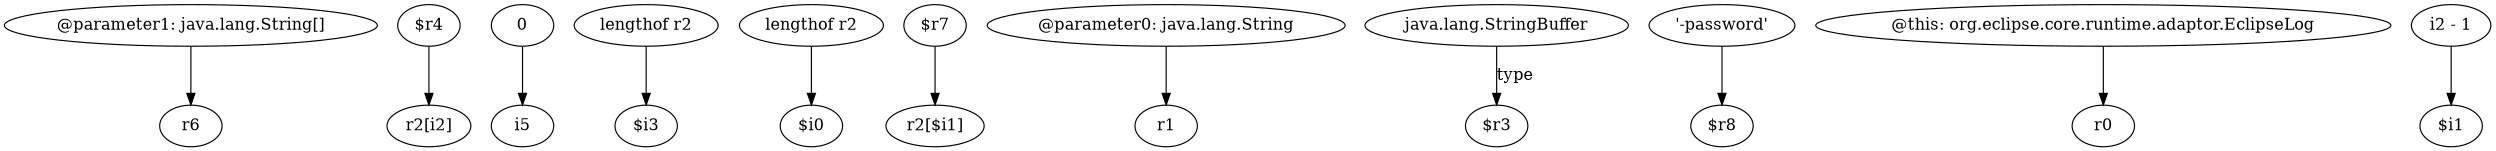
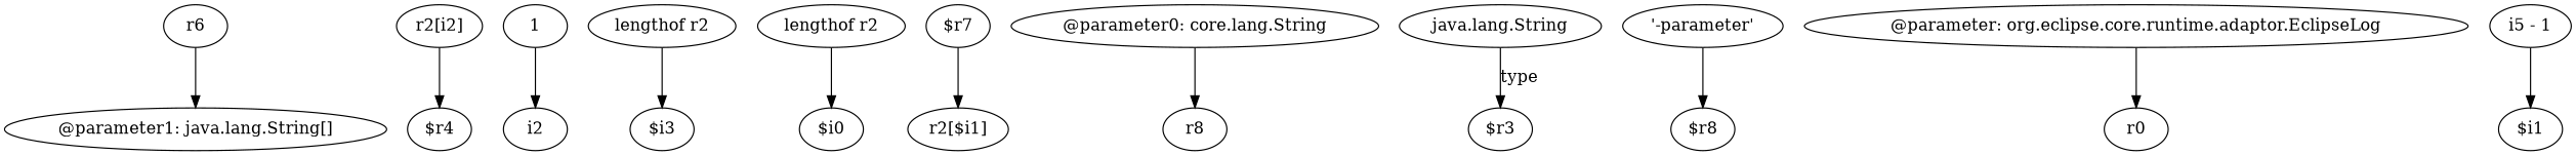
  digraph {
    n1 [label="@parameter1: java.lang.String[]"]
    n2 [label=r6]
    n3 [label="r2[i2]"]
    n4 [label="$r4"]
-   n5 [label=0]
-   n6 [label=i5]
+   n5 [label=1]
+   n6 [label=i2]
    n7 [label="lengthof r2"]
    n8 [label="$i3"]
    n9 [label="lengthof r2"]
    n10 [label="$i0"]
    n11 [label="r2[$i1]"]
    n12 [label="$r7"]
-   n13 [label="@parameter0: java.lang.String"]
-   n14 [label=r1]
-   n15 [label="java.lang.StringBuffer"]
+   n13 [label="@parameter0: core.lang.String"]
+   n14 [label=r8]
+   n15 [label="java.lang.String"]
    n16 [label="$r3"]
-   n17 [label="'-password'"]
+   n17 [label="'-parameter'"]
    n18 [label="$r8"]
-   n19 [label="@this: org.eclipse.core.runtime.adaptor.EclipseLog"]
+   n19 [label="@parameter: org.eclipse.core.runtime.adaptor.EclipseLog"]
    n20 [label=r0]
-   n21 [label="i2 - 1"]
+   n21 [label="i5 - 1"]
    n22 [label="$i1"]
-   n1 -> n2
-   n4 -> n3
+   n2 -> n1
+   n3 -> n4
    n5 -> n6
    n7 -> n8
    n9 -> n10
    n12 -> n11
    n13 -> n14
    n15 -> n16 [label=type]
    n17 -> n18
    n19 -> n20
    n21 -> n22
  }
